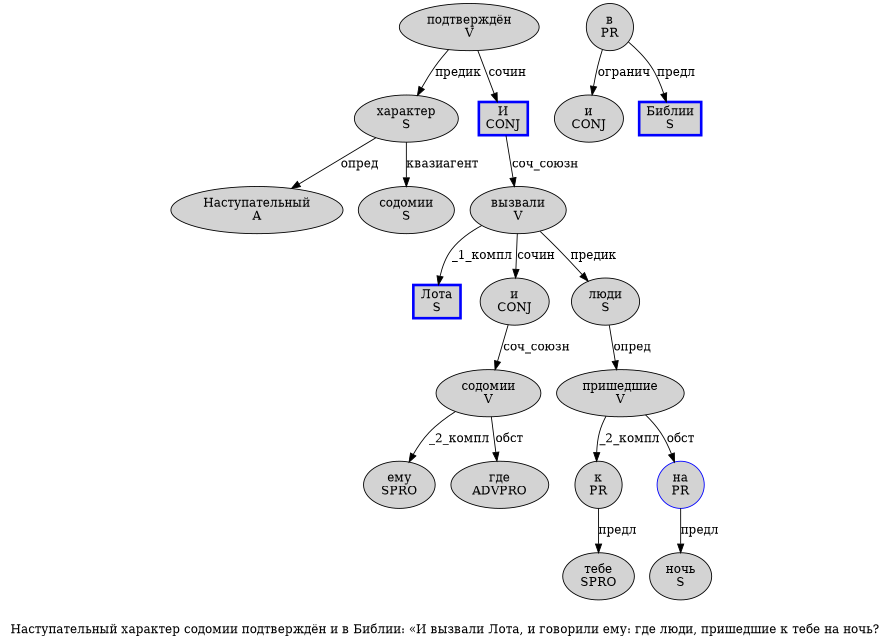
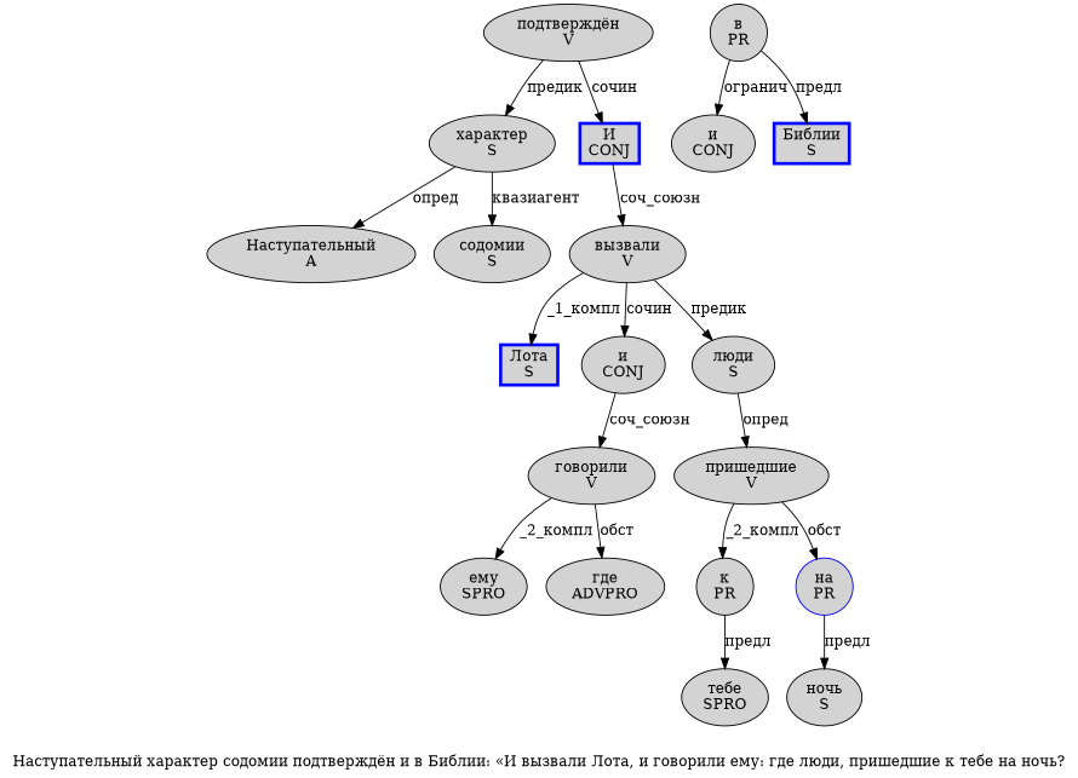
  digraph {
    label="Наступательный характер содомии подтверждён и в Библии: «И вызвали Лота, и говорили ему: где люди, пришедшие к тебе на ночь?"
    node [fillcolor=lightgray penwidth=1 shape=ellipse style=filled]
    n1 [label="Наступательный\nA"]
    n2 [label="характер\nS"]
    n3 [label="содомии\nS"]
    n4 [label="подтверждён\nV"]
    n5 [color=blue label="И\nCONJ" penwidth=3 shape=box]
    n6 [label="в\nPR"]
    n7 [label="и\nCONJ"]
    n8 [color=blue label="Библии\nS" penwidth=3 shape=box]
    n9 [label="вызвали\nV"]
    n10 [color=blue label="Лота\nS" penwidth=3 shape=box]
    n11 [label="и\nCONJ"]
    n12 [label="люди\nS"]
-   n13 [label="содомии\nV"]
+   n13 [label="говорили\nV"]
    n14 [label="пришедшие\nV"]
    n15 [label="ему\nSPRO"]
    n16 [label="где\nADVPRO"]
    n17 [label="к\nPR"]
    n18 [color=blue label="на\nPR"]
    n19 [label="тебе\nSPRO"]
    n20 [label="ночь\nS"]
    n2 -> n1 [label="опред"]
    n2 -> n3 [label="квазиагент"]
    n4 -> n2 [label="предик"]
    n4 -> n5 [label="сочин"]
    n5 -> n9 [label="соч_союзн"]
    n6 -> n7 [label="огранич"]
    n6 -> n8 [label="предл"]
    n9 -> n10 [label="_1_компл"]
    n9 -> n11 [label="сочин"]
    n9 -> n12 [label="предик"]
    n11 -> n13 [label="соч_союзн"]
    n12 -> n14 [label="опред"]
    n13 -> n15 [label="_2_компл"]
    n13 -> n16 [label="обст"]
    n14 -> n17 [label="_2_компл"]
    n14 -> n18 [label="обст"]
    n17 -> n19 [label="предл"]
    n18 -> n20 [label="предл"]
  }
